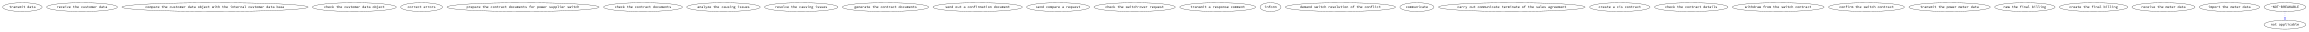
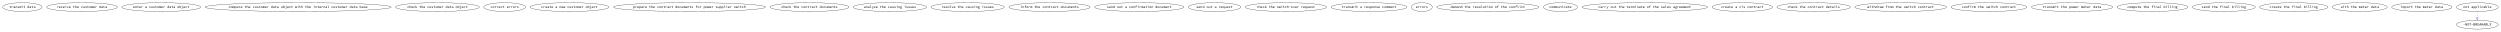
  strict digraph {
    fontname="Source Code Pro"
    node [fontname="Source Code Pro"]
    "transmit data" [attrs="{'type': 'Activity', 'label': 'transmit data'}"]
    "receive the customer data" [attrs="{'type': 'Activity', 'label': 'receive the customer data'}"]
+   "enter a customer data object" [attrs="{'type': 'Activity', 'label': 'enter a customer data object'}"]
    "compare the customer data object with the internal customer data base" [attrs="{'type': 'Activity', 'label': 'compare the customer data object with the internal customer data base'}"]
    "check the customer data object" [attrs="{'type': 'Activity', 'label': 'check the customer data object'}"]
    "correct errors" [attrs="{'type': 'Activity', 'label': 'correct errors'}"]
+   "create a new customer object" [attrs="{'type': 'Activity', 'label': 'create a new customer object'}"]
    "prepare the contract documents for power supplier switch" [attrs="{'type': 'Activity', 'label': 'prepare the contract documents for power supplier switch'}"]
    "check the contract documents" [attrs="{'type': 'Activity', 'label': 'check the contract documents'}"]
    "analyze the causing issues" [attrs="{'type': 'Activity', 'label': 'analyze the causing issues'}"]
    "resolve the causing issues" [attrs="{'type': 'Activity', 'label': 'resolve the causing issues'}"]
-   "generate the contract documents" [attrs="{'type': 'Activity', 'label': 'generate the contract documents'}"]
+   "generate the contract documents" [attrs="{'type': 'Activity', 'label': 'generate the contract documents'}" label="inform the contract documents"]
    "send out a confirmation document" [attrs="{'type': 'Activity', 'label': 'send out a confirmation document'}"]
-   "send out a request" [attrs="{'type': 'Activity', 'label': 'send out a request'}" label="send compare a request"]
+   "send out a request" [attrs="{'type': 'Activity', 'label': 'send out a request'}"]
    "check the switch-over request" [attrs="{'type': 'Activity', 'label': 'check the switch-over request'}"]
    "transmit a response comment" [attrs="{'type': 'Activity', 'label': 'transmit a response comment'}"]
-   inform [attrs="{'type': 'Activity', 'label': 'inform'}"]
-   "demand the resolution of the conflict" [attrs="{'type': 'Activity', 'label': 'demand the resolution of the conflict'}" label="demand switch resolution of the conflict"]
+   inform [attrs="{'type': 'Activity', 'label': 'inform'}" label=errors]
+   "demand the resolution of the conflict" [attrs="{'type': 'Activity', 'label': 'demand the resolution of the conflict'}"]
    communicate [attrs="{'type': 'Activity', 'label': 'communicate'}"]
-   "carry out the terminate of the sales agreement" [attrs="{'type': 'Activity', 'label': 'carry out the terminate of the sales agreement'}" label="carry out communicate terminate of the sales agreement"]
+   "carry out the terminate of the sales agreement" [attrs="{'type': 'Activity', 'label': 'carry out the terminate of the sales agreement'}"]
    "create a cis contract" [attrs="{'type': 'Activity', 'label': 'create a cis contract'}"]
    "check the contract details" [attrs="{'type': 'Activity', 'label': 'check the contract details'}"]
    "withdraw from the switch contract" [attrs="{'type': 'Activity', 'label': 'withdraw from the switch contract'}"]
    "confirm the switch contract" [attrs="{'type': 'Activity', 'label': 'confirm the switch contract'}"]
    "transmit the power meter data" [attrs="{'type': 'Activity', 'label': 'transmit the power meter data'}"]
-   "compute the final billing" [attrs="{'type': 'Activity', 'label': 'compute the final billing'}" label="new the final billing"]
+   "compute the final billing" [attrs="{'type': 'Activity', 'label': 'compute the final billing'}"]
+   "send the final billing" [attrs="{'type': 'Activity', 'label': 'send the final billing'}"]
    "create the final billing" [attrs="{'type': 'Activity', 'label': 'create the final billing'}"]
-   "receive the meter data" [attrs="{'type': 'Activity', 'label': 'receive the meter data'}"]
+   "receive the meter data" [attrs="{'type': 'Activity', 'label': 'receive the meter data'}" label="with the meter data"]
    "import the meter data" [attrs="{'type': 'Activity', 'label': 'import the meter data'}"]
    "not applicable" [attrs="{'type': 'Activity', 'label': 'not applicable'}"]
    "-NOT-BREAKABLE" [attrs="{'type': 'Activity', 'label': '-NOT-BREAKABLE'}"]
-   "-NOT-BREAKABLE" -> "not applicable" [attrs="{'type': 'flow', 'label': 'flow'}" color=blue style=dotted arrowhead=onormal fontname="Source Code Pro"]
+   "not applicable" -> "-NOT-BREAKABLE" [attrs="{'type': 'flow', 'label': 'flow'}" color=blue style=dotted arrowhead=onormal fontname="Source Code Pro"]
  }
